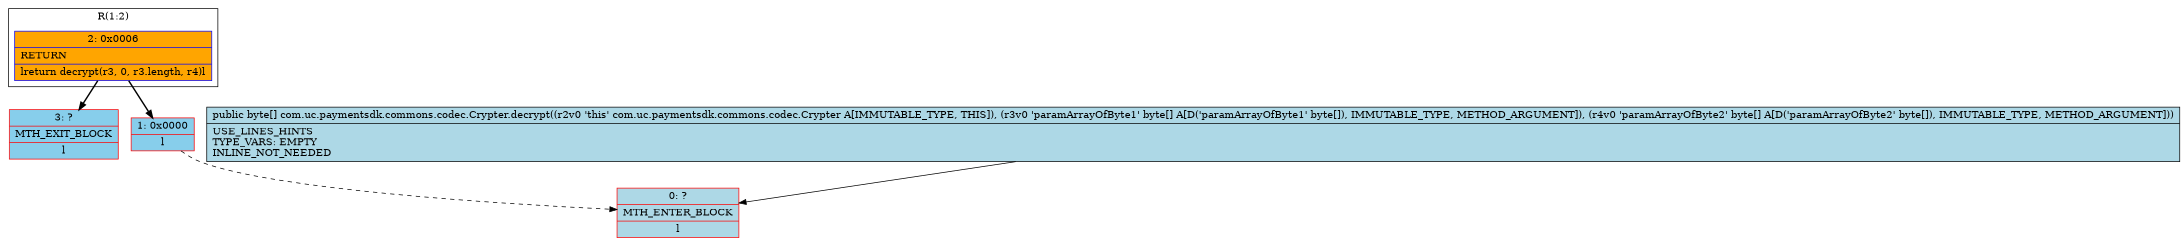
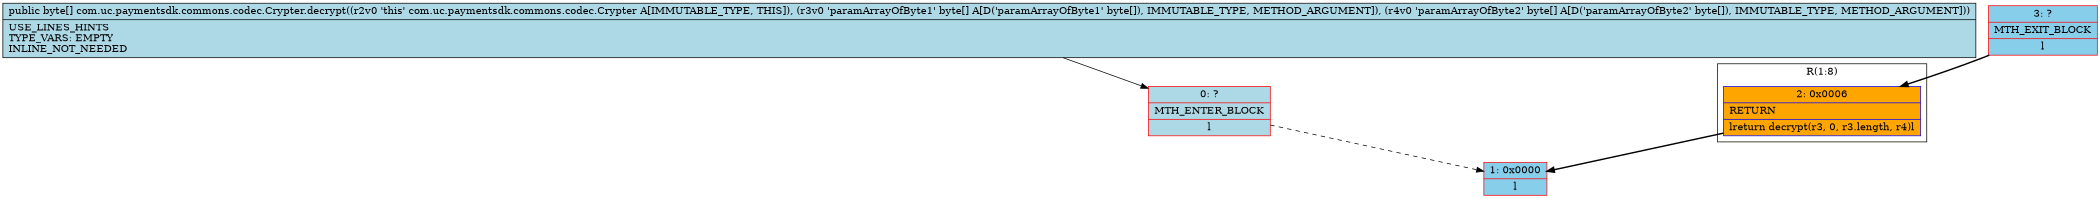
  digraph {
    node [color=red fillcolor=skyblue shape=record style=filled]
    edge [style=bold]
    n1 [color=blue fillcolor=orange label="{2\:\ 0x0006|RETURN\l|lreturn decrypt(r3, 0, r3.length, r4)l}"]
    n2 [label="{3\:\ ?|MTH_EXIT_BLOCK\l|l}"]
    n3 [label="{1\:\ 0x0000|l}"]
    n4 [fillcolor=lightblue label="{0\:\ ?|MTH_ENTER_BLOCK\l|l}"]
    n5 [fillcolor=lightblue label="{public byte[] com.uc.paymentsdk.commons.codec.Crypter.decrypt((r2v0 'this' com.uc.paymentsdk.commons.codec.Crypter A[IMMUTABLE_TYPE, THIS]), (r3v0 'paramArrayOfByte1' byte[] A[D('paramArrayOfByte1' byte[]), IMMUTABLE_TYPE, METHOD_ARGUMENT]), (r4v0 'paramArrayOfByte2' byte[] A[D('paramArrayOfByte2' byte[]), IMMUTABLE_TYPE, METHOD_ARGUMENT]))  | USE_LINES_HINTS\lTYPE_VARS: EMPTY\lINLINE_NOT_NEEDED\l}" color=""]
    subgraph cluster_1 {
-     label="R(1:2)"
+     label="R(1:8)"
      n1
    }
-   n1 -> n2
+   n2 -> n1
    n1 -> n3
-   n3 -> n4 [style=dashed]
+   n4 -> n3 [style=dashed]
    n5 -> n4 [style=solid]
  }
